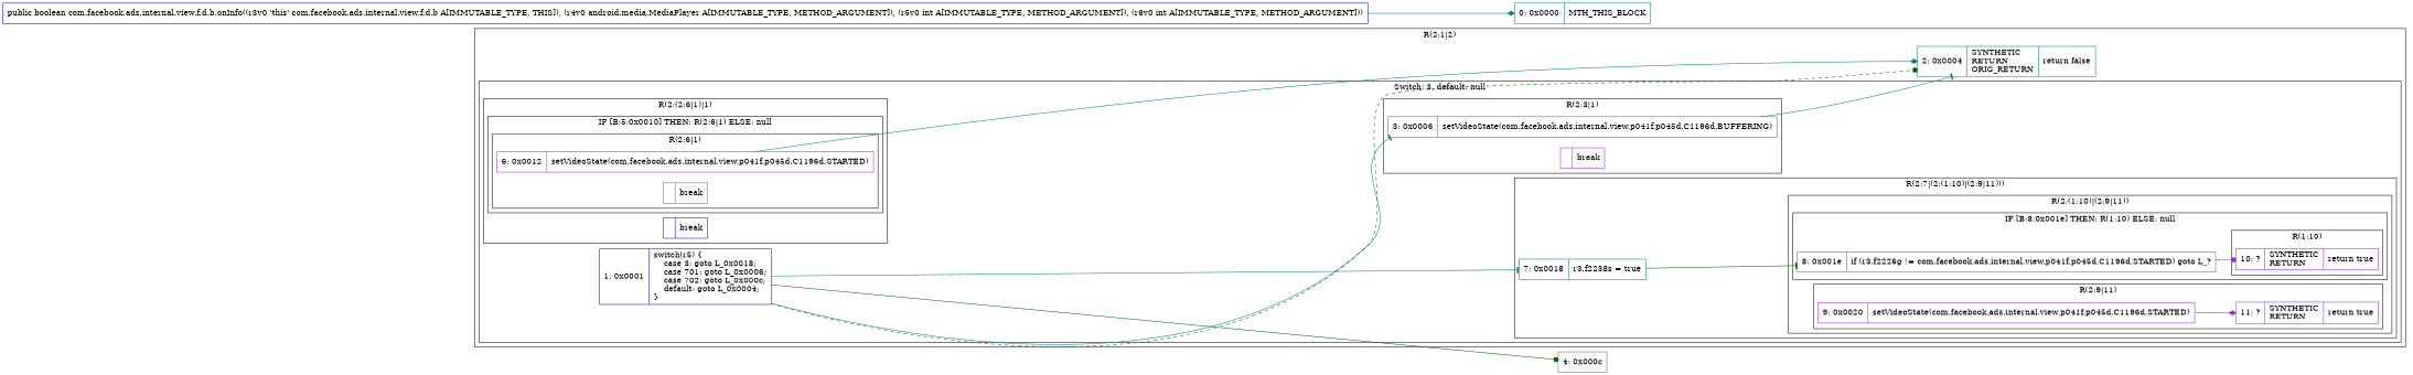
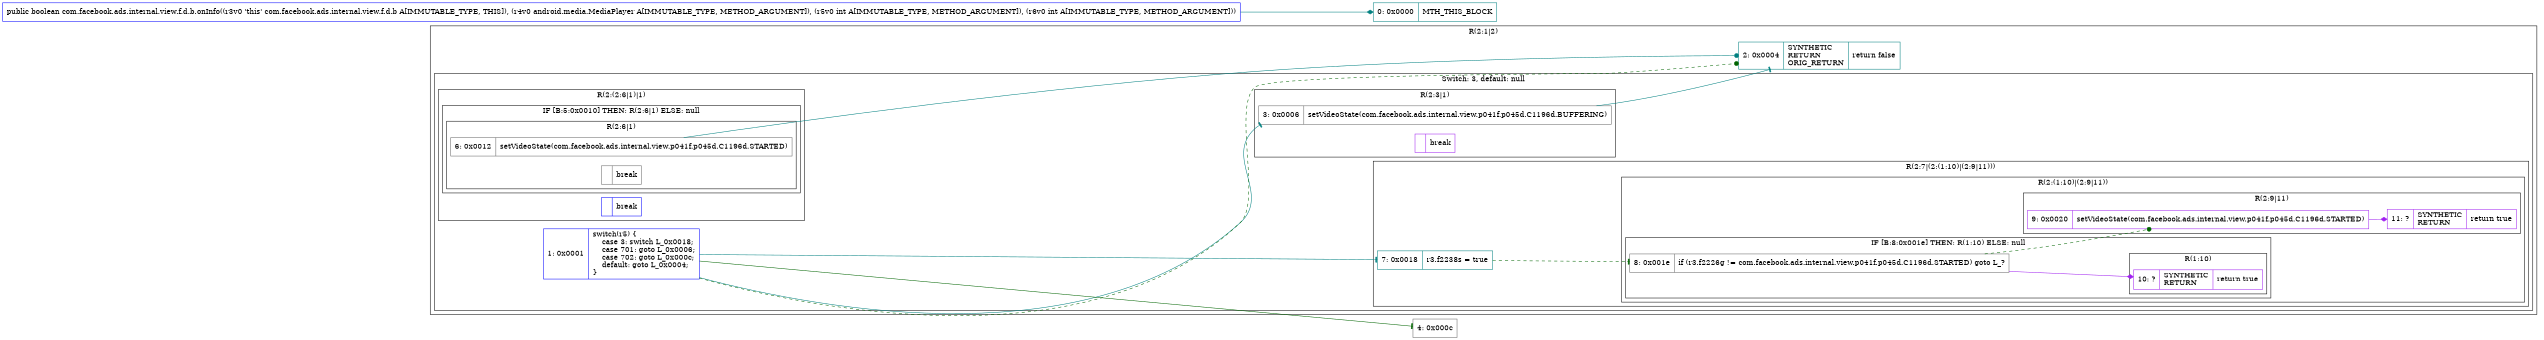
  digraph {
    rankdir=LR
    node [color=purple shape=record]
    edge [arrowhead=tee color=teal]
    n1 [label="{10\:\ ?|SYNTHETIC\lRETURN\l|return true\l}"]
    n2 [color=gray40 label="{8\:\ 0x001e|if (r3.f2226g != com.facebook.ads.internal.view.p041f.p045d.C1196d.STARTED) goto L_?\l}"]
    n3 [label="{9\:\ 0x0020|setVideoState(com.facebook.ads.internal.view.p041f.p045d.C1196d.STARTED)\l}"]
    n4 [label="{11\:\ ?|SYNTHETIC\lRETURN\l|return true\l}"]
    n5 [color=teal label="{7\:\ 0x0018|r3.f2238s = true\l}"]
    n6 [color=gray40 label="{3\:\ 0x0006|setVideoState(com.facebook.ads.internal.view.p041f.p045d.C1196d.BUFFERING)\l}"]
    n7 [label="{|break\l}"]
-   n8 [label="{6\:\ 0x0012|setVideoState(com.facebook.ads.internal.view.p041f.p045d.C1196d.STARTED)\l}"]
+   n8 [color=gray40 label="{6\:\ 0x0012|setVideoState(com.facebook.ads.internal.view.p041f.p045d.C1196d.STARTED)\l}"]
    n9 [color=gray40 label="{|break\l}"]
    n10 [color=blue label="{|break\l}"]
-   n11 [color=blue label="{1\:\ 0x0001|switch(r5) \{\l    case 3: goto L_0x0018;\l    case 701: goto L_0x0006;\l    case 702: goto L_0x000c;\l    default: goto L_0x0004;\l\}\l}"]
+   n11 [color=blue label="{1\:\ 0x0001|switch(r5) \{\l    case 3: switch L_0x0018;\l    case 701: goto L_0x0006;\l    case 702: goto L_0x000c;\l    default: goto L_0x0004;\l\}\l}"]
    n12 [color=teal label="{2\:\ 0x0004|SYNTHETIC\lRETURN\lORIG_RETURN\l|return false\l}"]
    n13 [color=gray40 label="{4\:\ 0x000c}"]
    n14 [color=teal label="{0\:\ 0x0000|MTH_THIS_BLOCK\l}"]
    n15 [color=blue label="{public boolean com.facebook.ads.internal.view.f.d.b.onInfo((r3v0 'this' com.facebook.ads.internal.view.f.d.b A[IMMUTABLE_TYPE, THIS]), (r4v0 android.media.MediaPlayer A[IMMUTABLE_TYPE, METHOD_ARGUMENT]), (r5v0 int A[IMMUTABLE_TYPE, METHOD_ARGUMENT]), (r6v0 int A[IMMUTABLE_TYPE, METHOD_ARGUMENT])) }"]
    subgraph cluster_1 {
      label="R(2:1|2)"
      n12
      subgraph cluster_2 {
        label="Switch: 3, default: null"
        n11
        subgraph cluster_3 {
          label="R(2:7|(2:(1:10)|(2:9|11)))"
          n5
          subgraph cluster_4 {
            label="R(2:(1:10)|(2:9|11))"
            subgraph cluster_5 {
              label="IF [B:8:0x001e] THEN: R(1:10) ELSE: null"
              n2
              subgraph cluster_6 {
                label="R(1:10)"
                n1
              }
            }
            subgraph cluster_7 {
              label="R(2:9|11)"
              n3
              n4
            }
          }
        }
        subgraph cluster_8 {
          label="R(2:3|1)"
          n6
          n7
        }
        subgraph cluster_9 {
          label="R(2:(2:6|1)|1)"
          n10
          subgraph cluster_10 {
            label="IF [B:5:0x0010] THEN: R(2:6|1) ELSE: null"
            subgraph cluster_11 {
              label="R(2:6|1)"
              n8
              n9
            }
          }
        }
      }
    }
-   n2 -> n1 [arrowhead=dot color=purple]
+   n2 -> n1 [arrowhead=diamond color=purple]
+   n2 -> n3 [arrowhead=dot color=darkgreen style=dashed]
    n3 -> n4 [arrowhead=diamond color=purple]
-   n5 -> n2 [color=darkgreen]
+   n5 -> n2 [color=darkgreen style=dashed]
    n6 -> n12
-   n8 -> n12 [arrowhead=diamond]
+   n8 -> n12 [arrowhead=dot]
    n11 -> n5
    n11 -> n6
    n11 -> n12 [arrowhead=dot color=darkgreen style=dashed]
-   n11 -> n13 [arrowhead=dot color=darkgreen]
+   n11 -> n13 [color=darkgreen]
    n15 -> n14 [arrowhead=diamond]
  }
